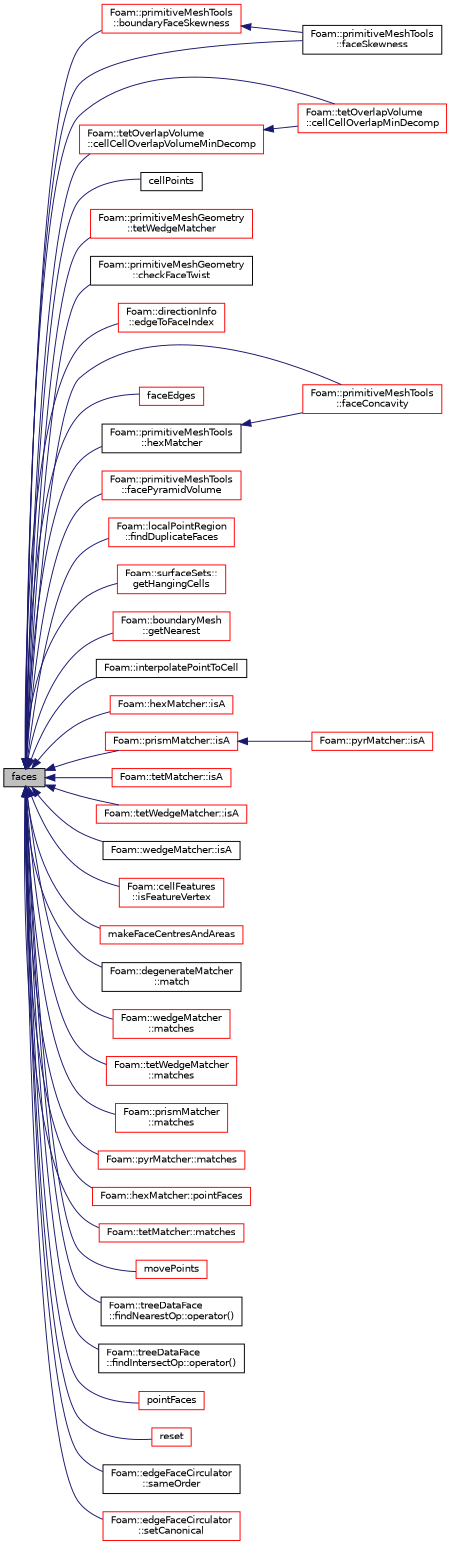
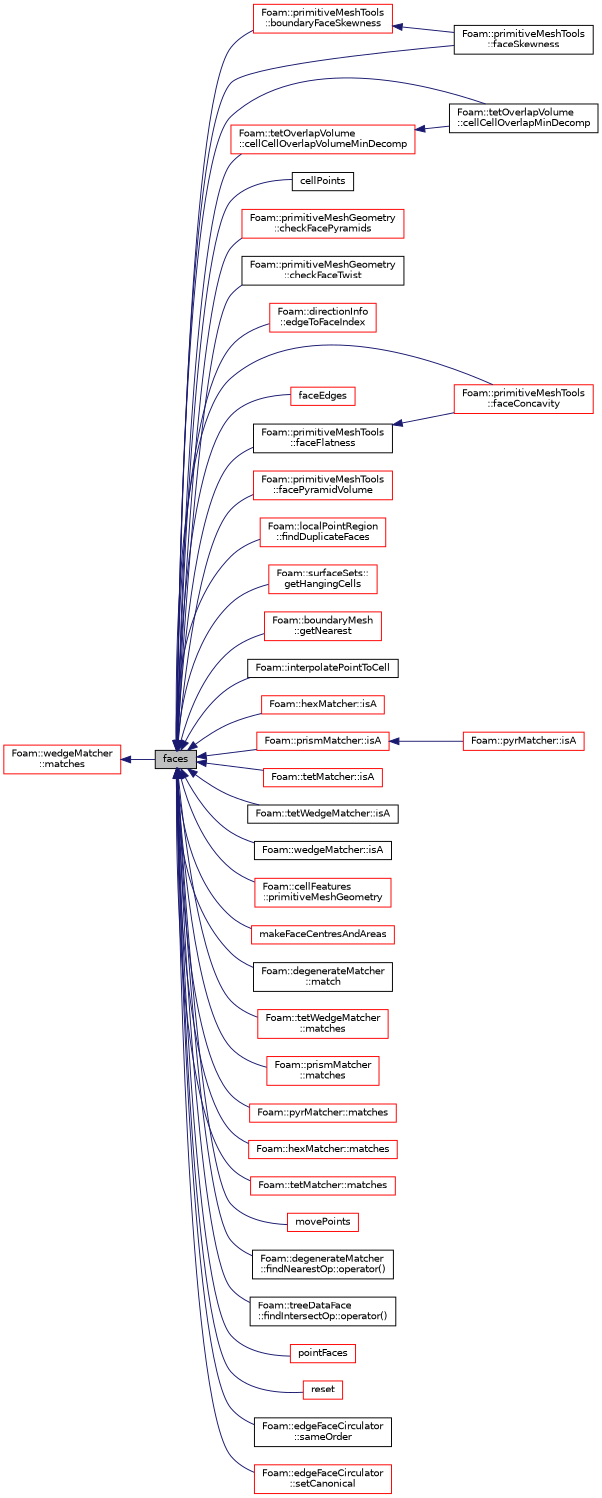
  digraph {
    rankdir=LR
    node [color=red fontname=Helvetica fontsize=10 shape=record]
    edge [color=midnightblue dir=back fontname=Helvetica fontsize=10 labelfontname=Helvetica labelfontsize=10 style=solid]
    n1 [color=black fillcolor=grey75 fontcolor=black height=0.2 label=faces style=filled width=0.4]
    n2 [height=0.2 label="Foam::primitiveMeshTools\l::boundaryFaceSkewness" width=0.4]
    n3 [color=black height=0.2 label="Foam::primitiveMeshTools\l::faceSkewness" width=0.4]
-   n4 [height=0.2 label="Foam::tetOverlapVolume\l::cellCellOverlapMinDecomp" width=0.4]
+   n4 [color=black height=0.2 label="Foam::tetOverlapVolume\l::cellCellOverlapMinDecomp" width=0.4]
    n5 [height=0.2 label="Foam::tetOverlapVolume\l::cellCellOverlapVolumeMinDecomp" width=0.4]
    n6 [color=black height=0.2 label=cellPoints width=0.4]
-   n7 [height=0.2 label="Foam::primitiveMeshGeometry\l::tetWedgeMatcher" width=0.4]
+   n7 [height=0.2 label="Foam::primitiveMeshGeometry\l::checkFacePyramids" width=0.4]
    n8 [color=black height=0.2 label="Foam::primitiveMeshGeometry\l::checkFaceTwist" width=0.4]
    n9 [height=0.2 label="Foam::directionInfo\l::edgeToFaceIndex" width=0.4]
    n10 [height=0.2 label="Foam::primitiveMeshTools\l::faceConcavity" width=0.4]
    n11 [height=0.2 label=faceEdges width=0.4]
-   n12 [color=black height=0.2 label="Foam::primitiveMeshTools\l::hexMatcher" width=0.4]
+   n12 [color=black height=0.2 label="Foam::primitiveMeshTools\l::faceFlatness" width=0.4]
    n13 [height=0.2 label="Foam::primitiveMeshTools\l::facePyramidVolume" width=0.4]
    n14 [height=0.2 label="Foam::localPointRegion\l::findDuplicateFaces" width=0.4]
    n15 [height=0.2 label="Foam::surfaceSets::\lgetHangingCells" width=0.4]
    n16 [height=0.2 label="Foam::boundaryMesh\l::getNearest" width=0.4]
    n17 [color=black height=0.2 label="Foam::interpolatePointToCell" width=0.4]
    n18 [height=0.2 label="Foam::hexMatcher::isA" width=0.4]
    n19 [height=0.2 label="Foam::prismMatcher::isA" width=0.4]
    n20 [height=0.2 label="Foam::tetMatcher::isA" width=0.4]
-   n21 [height=0.2 label="Foam::tetWedgeMatcher::isA" width=0.4]
+   n21 [color=black height=0.2 label="Foam::tetWedgeMatcher::isA" width=0.4]
    n22 [color=black height=0.2 label="Foam::wedgeMatcher::isA" width=0.4]
-   n23 [height=0.2 label="Foam::cellFeatures\l::isFeatureVertex" width=0.4]
+   n23 [height=0.2 label="Foam::cellFeatures\l::primitiveMeshGeometry" width=0.4]
    n24 [height=0.2 label=makeFaceCentresAndAreas width=0.4]
    n25 [color=black height=0.2 label="Foam::degenerateMatcher\l::match" width=0.4]
    n26 [height=0.2 label="Foam::wedgeMatcher\l::matches" width=0.4]
    n27 [height=0.2 label="Foam::tetWedgeMatcher\l::matches" width=0.4]
    n28 [height=0.2 label="Foam::prismMatcher\l::matches" width=0.4]
    n29 [height=0.2 label="Foam::pyrMatcher::matches" width=0.4]
-   n30 [height=0.2 label="Foam::hexMatcher::pointFaces" width=0.4]
+   n30 [height=0.2 label="Foam::hexMatcher::matches" width=0.4]
    n31 [height=0.2 label="Foam::tetMatcher::matches" width=0.4]
    n32 [height=0.2 label=movePoints width=0.4]
-   n33 [color=black height=0.2 label="Foam::treeDataFace\l::findNearestOp::operator()" width=0.4]
+   n33 [color=black height=0.2 label="Foam::degenerateMatcher\l::findNearestOp::operator()" width=0.4]
    n34 [color=black height=0.2 label="Foam::treeDataFace\l::findIntersectOp::operator()" width=0.4]
    n35 [height=0.2 label=pointFaces width=0.4]
    n36 [height=0.2 label=reset width=0.4]
    n37 [color=black height=0.2 label="Foam::edgeFaceCirculator\l::sameOrder" width=0.4]
    n38 [height=0.2 label="Foam::edgeFaceCirculator\l::setCanonical" width=0.4]
    n39 [height=0.2 label="Foam::pyrMatcher::isA" width=0.4]
    n1 -> n2
    n1 -> n3
    n1 -> n4
    n1 -> n5
    n1 -> n6
    n1 -> n7
    n1 -> n8
    n1 -> n9
    n1 -> n10
    n1 -> n11
    n1 -> n12
    n1 -> n13
    n1 -> n14
    n1 -> n15
    n1 -> n16
    n1 -> n17
    n1 -> n18
    n1 -> n19
    n1 -> n20
    n1 -> n21
    n1 -> n22
    n1 -> n23
    n1 -> n24
    n1 -> n25
-   n1 -> n26
+   n26 -> n1
    n1 -> n27
    n1 -> n28
    n1 -> n29
    n1 -> n30
    n1 -> n31
    n1 -> n32
    n1 -> n33
    n1 -> n34
    n1 -> n35
    n1 -> n36
    n1 -> n37
    n1 -> n38
    n2 -> n3
    n5 -> n4
    n12 -> n10
    n19 -> n39
  }
